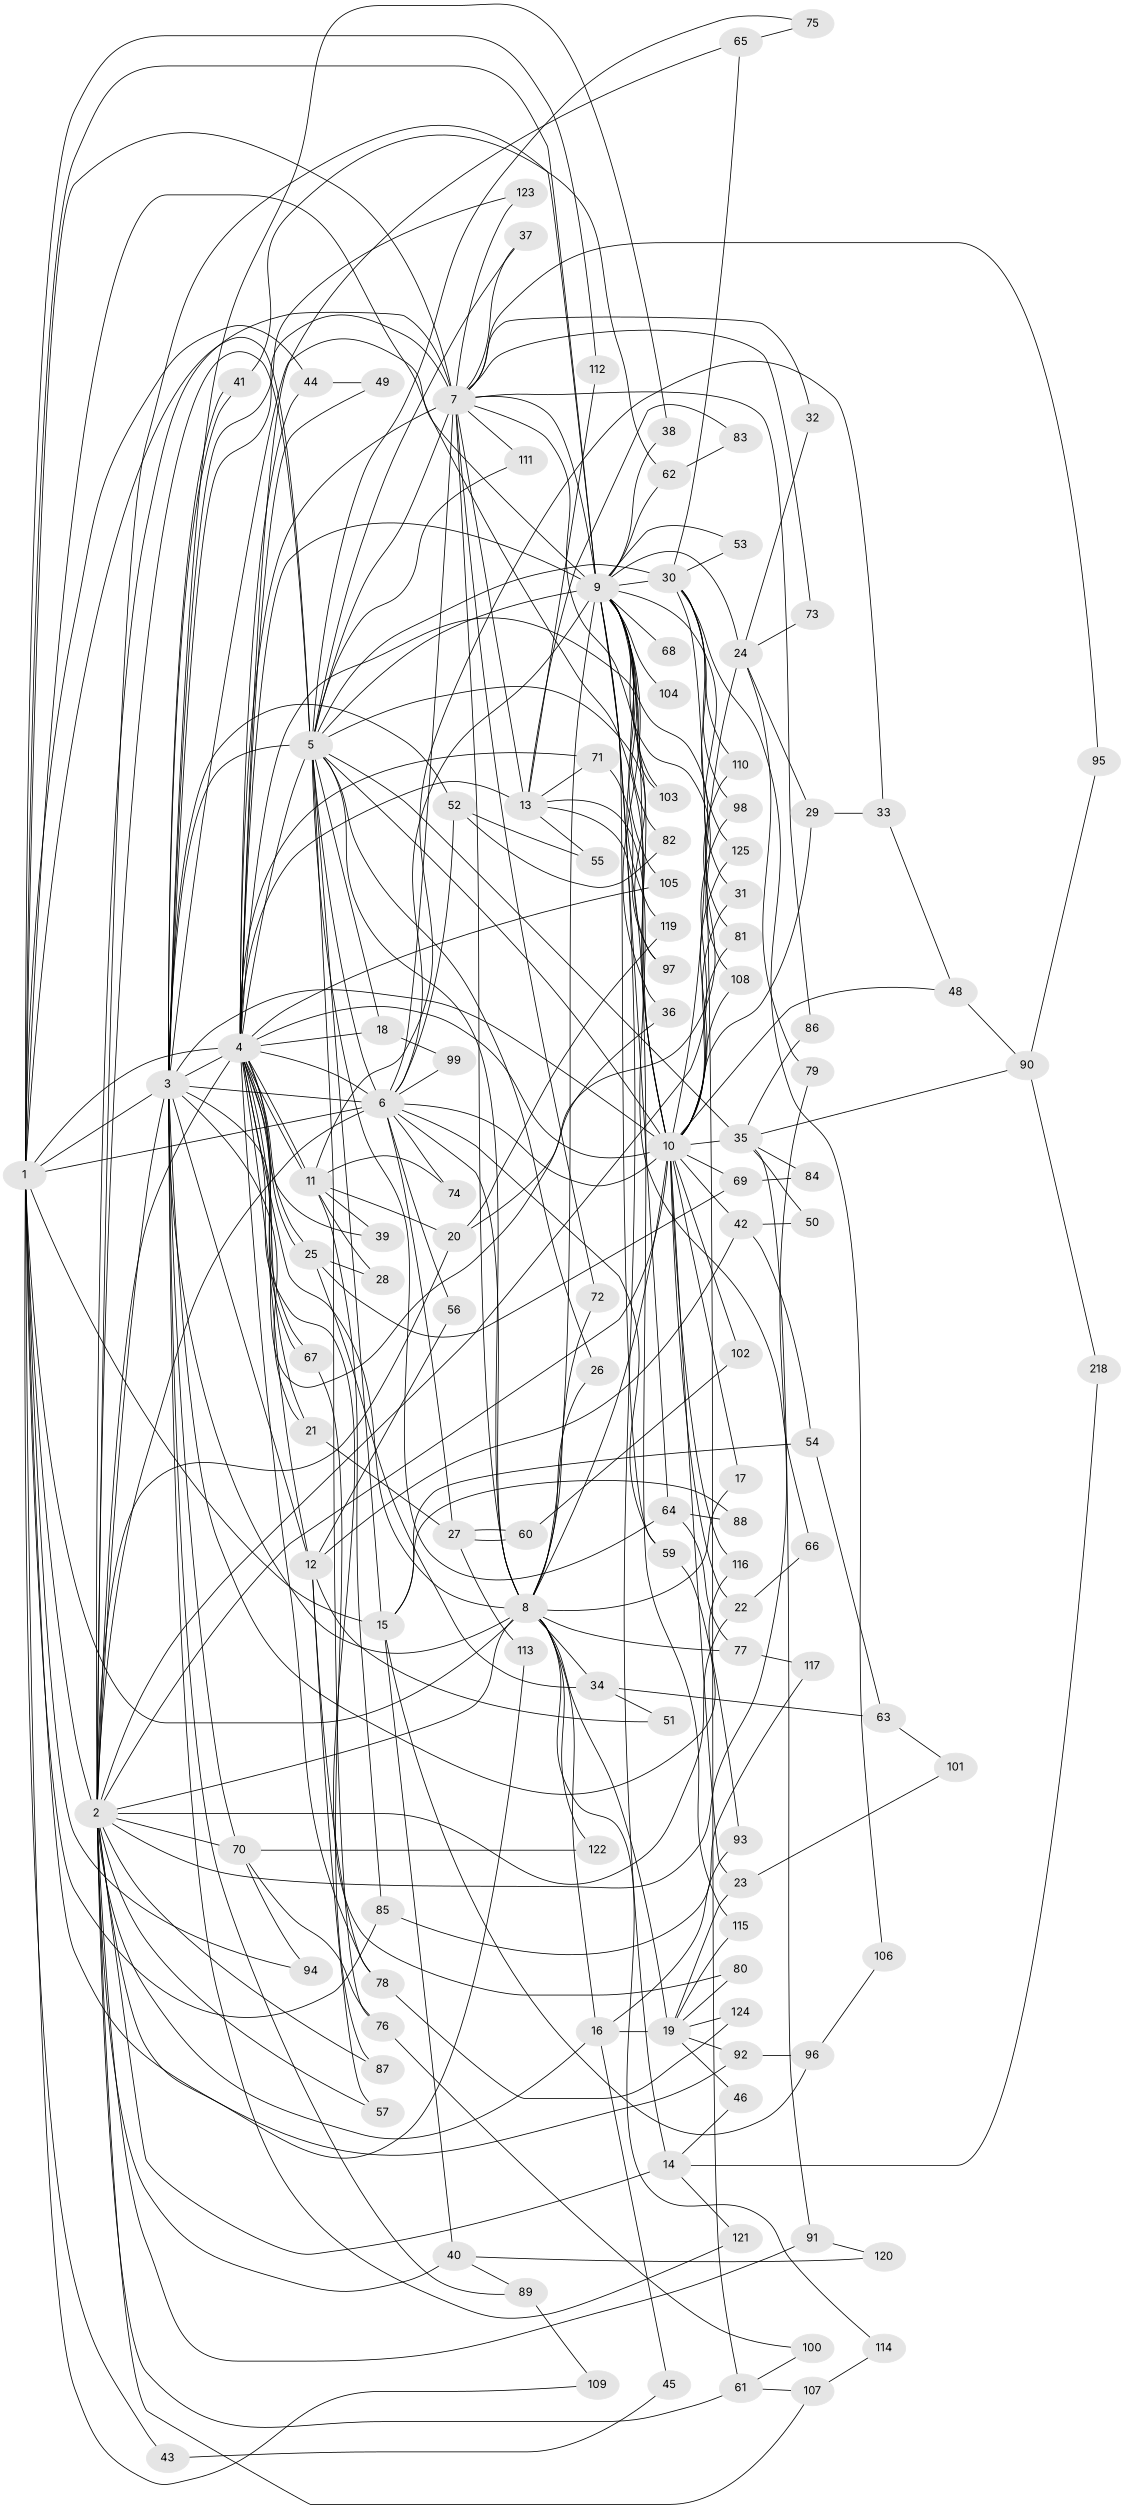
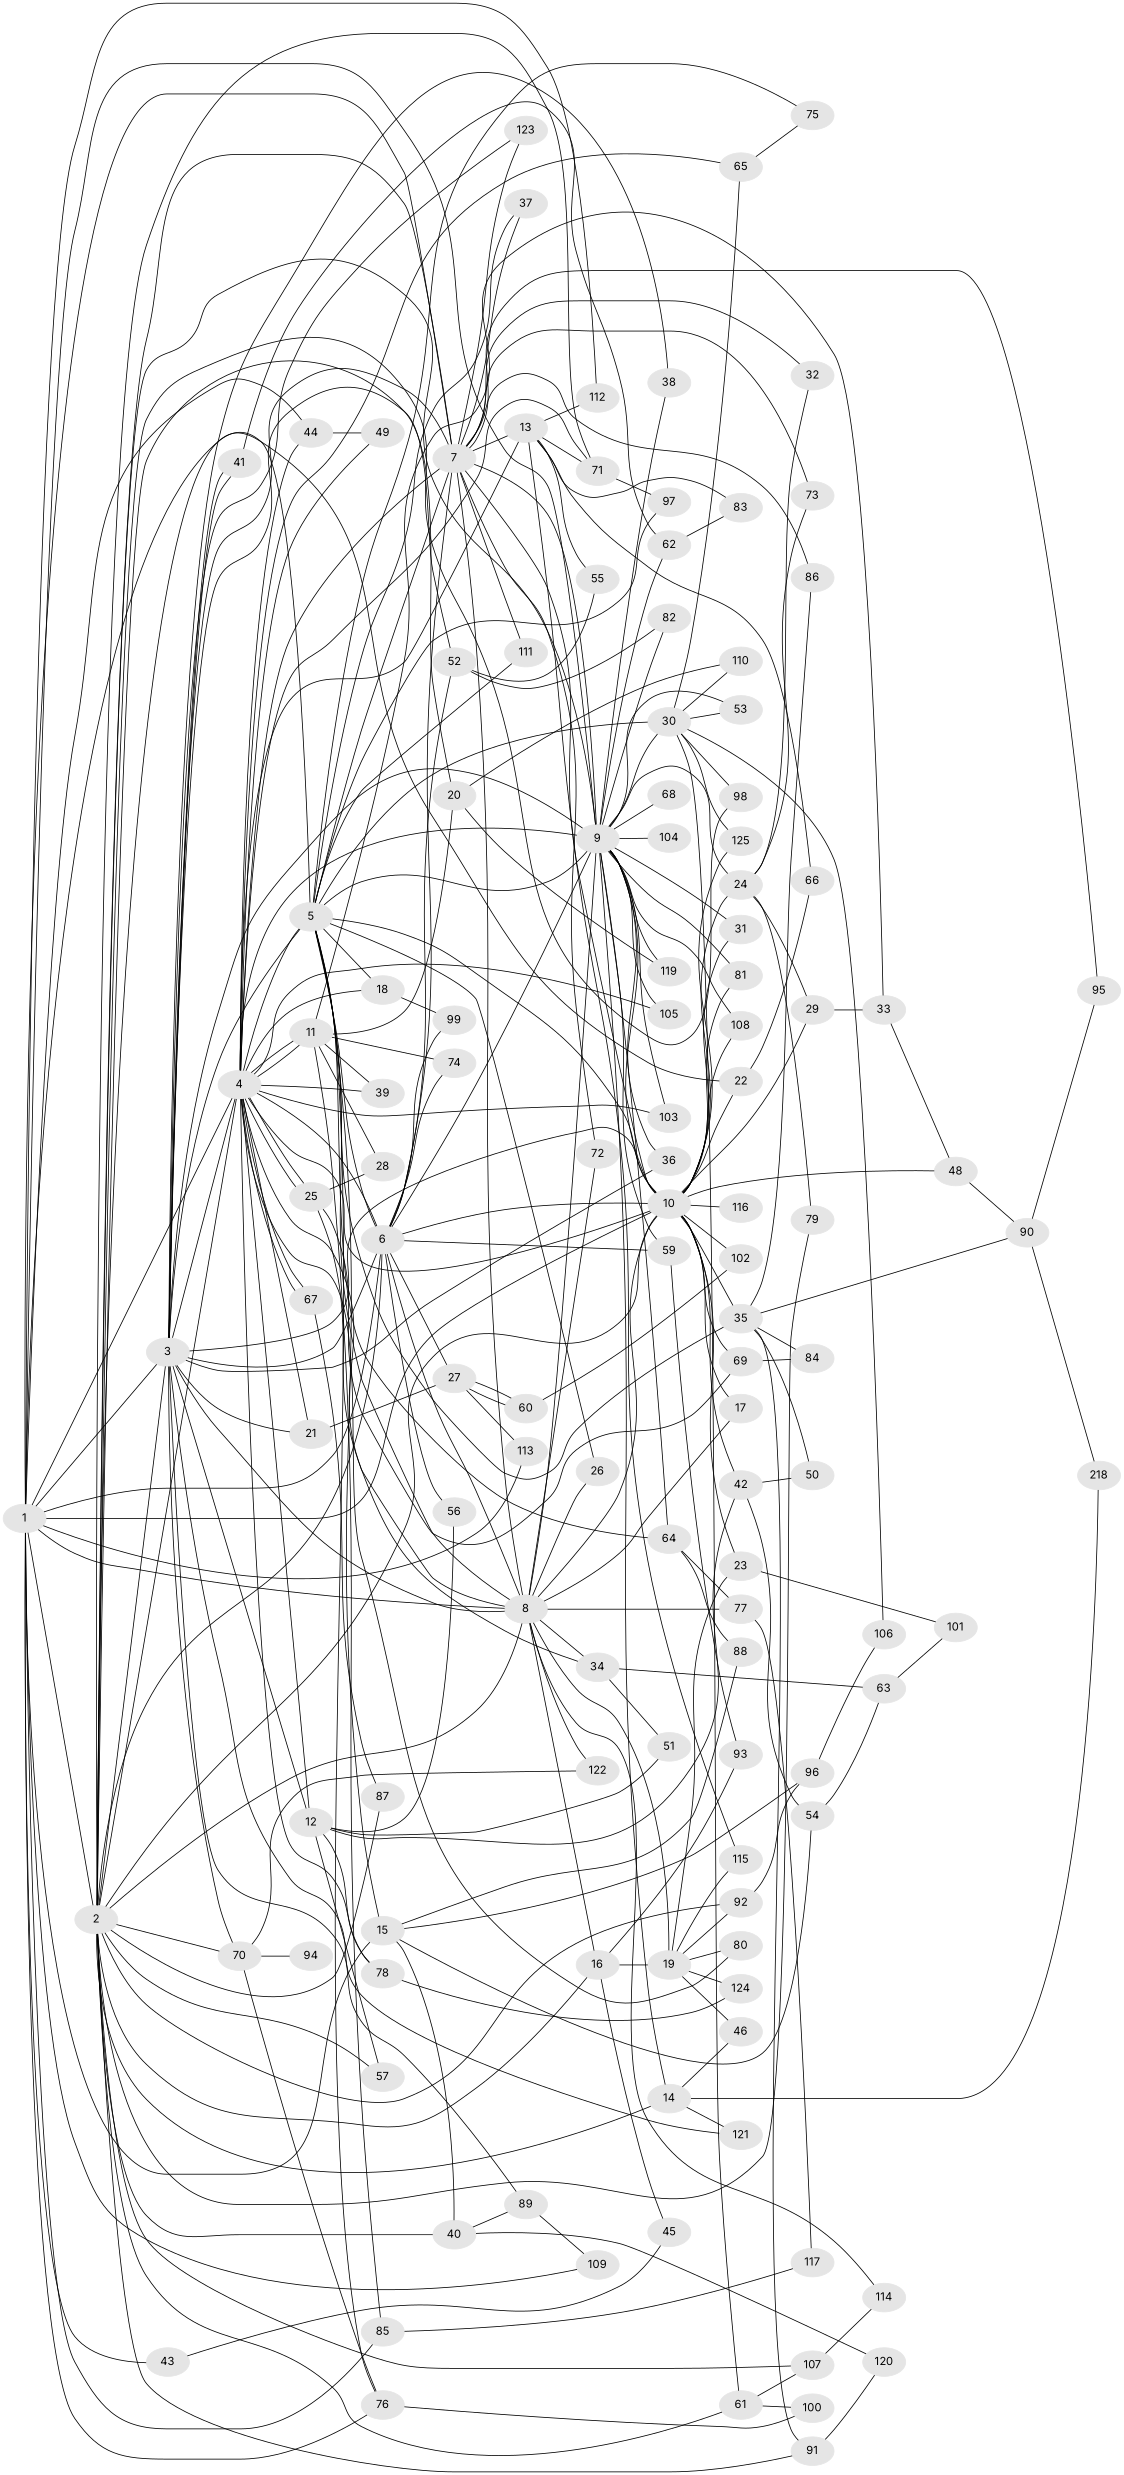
  graph {
    fontname=Inter
    rankdir=LR
    node [color=gray90 fontname=Inter style=filled]
    edge [fontname=Inter]
    1
    2
    3
    4
    5
    6
    7
    8
    9
    10
    15
    43
    44
    85
    94
    109
    112
    113
    14
    16
    20
    22
    40
    57
    61
    70
    79
    87
    91
    92
    98
    107
    12
    21
    36
    38
    41
    52
    89
    116
    121
    123
    11
    13
    18
    25
    39
    49
    65
    67
    71
    78
    80
    103
    105
    26
    30
    35
    37
    64
    75
    76
    97
    111
    27
    56
    59
    74
    99
    32
    72
    73
    86
    95
    17
    19
    34
    77
    114
    122
    24
    31
    53
    62
    68
    81
    82
    104
    108
    119
    23
    29
    42
    48
    69
    102
    125
    54
    88
    96
    45
    117
    46
    n104 [label=218]
    93
    110
    66
    120
    100
    51
    55
    28
    33
    83
    115
    124
    106
    50
    84
    90
    60
    63
    101
    1 -- 2
    1 -- 3
    1 -- 4
    1 -- 5
    1 -- 6
    1 -- 7
    1 -- 8
    1 -- 9
    1 -- 10
    1 -- 15
    1 -- 43
    1 -- 44
    1 -- 85
-   1 -- 94
+   1 -- 76
    1 -- 109
    1 -- 112
    1 -- 113
    2 -- 3
    2 -- 4
-   2 -- 5
+   2 -- 71
    2 -- 6
    2 -- 7
    2 -- 8
    2 -- 9
    2 -- 10
    2 -- 14
    2 -- 16
    2 -- 20
    2 -- 22
    2 -- 40
    2 -- 57
    2 -- 61
    2 -- 70
    2 -- 79
    2 -- 87
    2 -- 91
    2 -- 92
    2 -- 98
    2 -- 107
    3 -- 4
    3 -- 5
    3 -- 6
    3 -- 7
    3 -- 8
    3 -- 9
    3 -- 10
    3 -- 70
    3 -- 12
    3 -- 21
    3 -- 36
    3 -- 38
    3 -- 41
    3 -- 41
    3 -- 52
    3 -- 89
-   3 -- 116
    3 -- 121
    3 -- 123
    4 -- 5
    4 -- 6
    4 -- 7
    4 -- 8
    4 -- 9
    4 -- 10
    4 -- 44
    4 -- 12
    4 -- 21
    4 -- 11
    4 -- 11
    4 -- 13
    4 -- 18
    4 -- 25
    4 -- 25
    4 -- 39
    4 -- 49
    4 -- 65
    4 -- 67
    4 -- 67
    4 -- 71
    4 -- 78
    4 -- 80
    4 -- 103
    4 -- 105
    5 -- 6
    5 -- 7
    5 -- 8
    5 -- 9
    5 -- 10
    5 -- 15
    5 -- 18
    5 -- 26
    5 -- 30
    5 -- 35
    5 -- 37
    5 -- 64
    5 -- 75
    5 -- 76
    5 -- 97
    5 -- 111
    6 -- 7
    6 -- 8
    6 -- 9
    6 -- 10
    6 -- 52
    6 -- 27
    6 -- 56
    6 -- 59
    6 -- 74
    6 -- 99
    7 -- 8
    7 -- 9
    7 -- 10
    7 -- 123
    7 -- 13
    7 -- 37
    7 -- 111
    7 -- 32
    7 -- 72
    7 -- 73
    7 -- 86
    7 -- 95
    8 -- 9
    8 -- 10
    8 -- 16
    8 -- 26
    8 -- 72
    8 -- 17
    8 -- 19
    8 -- 34
    8 -- 77
    8 -- 114
    8 -- 122
    9 -- 10
    9 -- 14
    9 -- 36
    9 -- 38
    9 -- 103
    9 -- 105
    9 -- 30
    9 -- 64
    9 -- 59
    9 -- 24
    9 -- 31
    9 -- 53
    9 -- 62
    9 -- 68
    9 -- 81
    9 -- 82
    9 -- 104
    9 -- 108
    9 -- 119
    10 -- 22
    10 -- 116
    10 -- 35
    10 -- 17
    10 -- 24
    10 -- 31
    10 -- 81
    10 -- 108
    10 -- 23
    10 -- 29
    10 -- 42
    10 -- 48
    10 -- 69
    10 -- 102
    10 -- 125
    15 -- 40
    15 -- 54
    15 -- 88
    15 -- 96
    43 -- 45
    44 -- 49
    85 -- 117
    14 -- 121
    14 -- 46
    14 -- n104
    16 -- 19
    16 -- 45
    16 -- 93
    20 -- 119
    20 -- 110
    22 -- 66
    40 -- 89
    40 -- 120
    61 -- 107
    61 -- 100
    70 -- 94
    70 -- 76
    70 -- 122
    91 -- 120
    92 -- 96
    107 -- 114
    12 -- 57
    12 -- 78
    12 -- 56
    12 -- 42
    12 -- 51
    21 -- 27
    41 -- 62
    52 -- 82
    52 -- 55
    89 -- 109
    11 -- 85
    11 -- 20
    11 -- 39
    11 -- 74
    11 -- 28
    11 -- 33
    13 -- 112
    13 -- 71
    13 -- 66
    13 -- 55
    13 -- 83
    13 -- 115
    18 -- 99
    25 -- 34
    25 -- 69
    25 -- 28
    65 -- 75
    67 -- 87
    71 -- 97
    78 -- 124
    30 -- 61
    30 -- 98
    30 -- 65
    30 -- 53
    30 -- 125
    30 -- 110
    30 -- 106
    35 -- 91
    35 -- 86
    35 -- 50
    35 -- 84
    35 -- 90
    64 -- 77
    64 -- 88
    76 -- 100
    27 -- 113
    27 -- 60
    27 -- 60
    59 -- 93
    19 -- 92
    19 -- 80
    19 -- 23
    19 -- 46
    19 -- 115
    19 -- 124
    34 -- 51
    34 -- 63
    77 -- 117
    24 -- 79
    24 -- 32
    24 -- 73
    24 -- 29
    62 -- 83
    23 -- 101
    29 -- 33
    42 -- 54
    42 -- 50
    48 -- 90
    69 -- 84
    54 -- 63
    96 -- 106
    33 -- 48
    90 -- 95
    90 -- n104
    60 -- 102
    63 -- 101
  }
